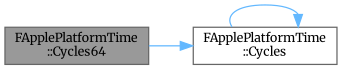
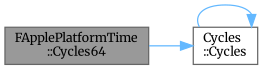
  digraph {
    rankdir=LR
    fontname=Merriweather
    node [fontname=Merriweather fontsize=10 shape=box style=filled]
    edge [color=steelblue1 fontname=Merriweather fontsize=10 labelfontname=Helvetica labelfontsize=10 style=solid]
    n1 [color=gray40 fillcolor=grey60 fontcolor=black height=0.2 label="FApplePlatformTime\l::Cycles64" width=0.4]
-   n2 [color=grey40 fillcolor=white height=0.2 label="FApplePlatformTime\l::Cycles" width=0.4]
+   n2 [color=grey40 fillcolor=white height=0.2 label="Cycles\l::Cycles" width=0.4]
    n1 -> n2
    n2 -> n2
  }
